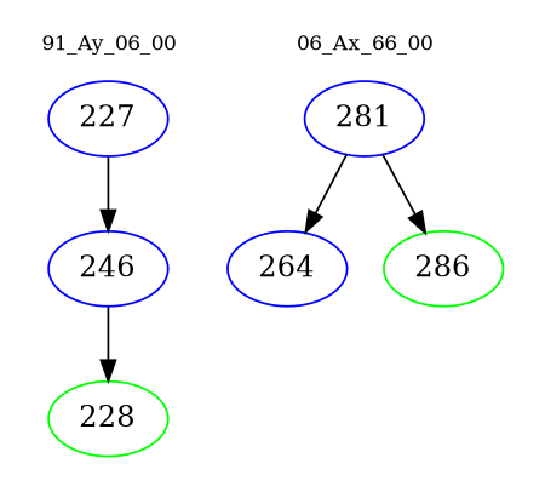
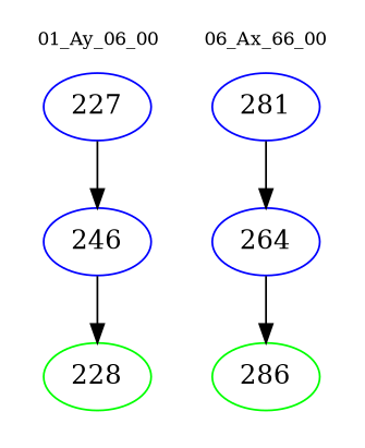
  digraph {
    node [color=blue]
    edge [color=black]
    n1 [label=227]
    n2 [color=green label=228]
    n3 [label=246]
    n4 [label=281]
    n5 [label=264]
    n6 [color=green label=286]
    subgraph cluster_1 {
      color=white
      fontsize=10
-     label="91_Ay_06_00"
+     label="01_Ay_06_00"
      n1
      n2
      n3
    }
    subgraph cluster_2 {
      color=white
      fontsize=10
      label="06_Ax_66_00"
      n4
      n5
      n6
    }
    n1 -> n3
    n3 -> n2
    n4 -> n5
-   n4 -> n6
+   n5 -> n6
  }
